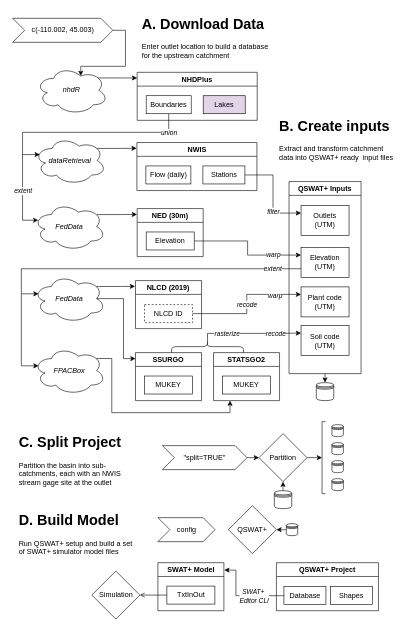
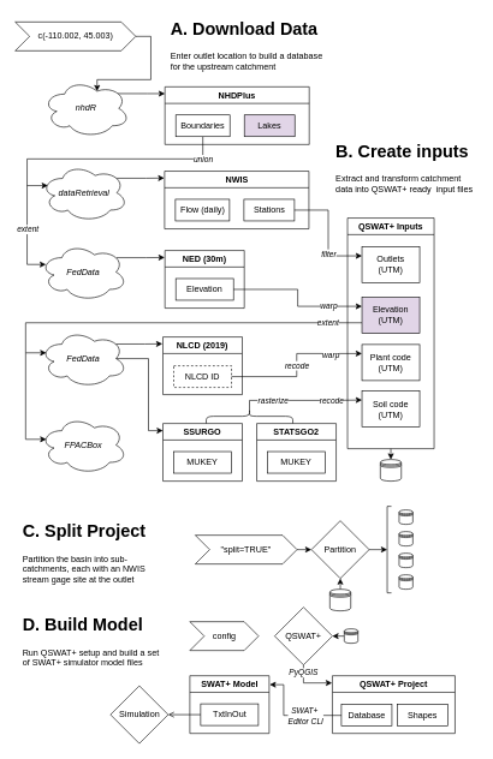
  <mxCell id="0" />
  <mxCell id="1" parent="0" />
  <mxCell id="2" style="edgeStyle=orthogonalEdgeStyle;rounded=0;orthogonalLoop=1;jettySize=auto;html=1;exitX=1;exitY=0.5;exitDx=0;exitDy=0;entryX=0.625;entryY=0.2;entryDx=0;entryDy=0;entryPerimeter=0;labelBackgroundColor=none;fontColor=default;" parent="1" source="3" target="5" edge="1"><mxGeometry relative="1" as="geometry"><Array as="points"><mxPoint x="208.5" y="50" /><mxPoint x="208.5" y="110" /><mxPoint x="134.5" y="110" /></Array></mxGeometry></mxCell>
  <mxCell id="3" value="&lt;div align=&quot;left&quot;&gt;c(-&lt;span style=&quot;background-color: initial; text-align: center;&quot; class=&quot;hljs-number&quot;&gt;110.002&lt;/span&gt;,&amp;nbsp;&lt;span style=&quot;background-color: initial; text-align: center;&quot;&gt;45.003&lt;/span&gt;&lt;span style=&quot;background-color: initial; text-align: center;&quot;&gt;)&lt;/span&gt;&lt;/div&gt;" style="shape=step;perimeter=stepPerimeter;whiteSpace=wrap;html=1;fixedSize=1;labelBackgroundColor=none;" parent="1" vertex="1"><mxGeometry x="20.5" y="30" width="167" height="40" as="geometry" /></mxCell>
  <mxCell id="4" style="edgeStyle=orthogonalEdgeStyle;rounded=0;orthogonalLoop=1;jettySize=auto;html=1;exitX=0.866;exitY=0.242;exitDx=0;exitDy=0;exitPerimeter=0;entryX=0;entryY=0.118;entryDx=0;entryDy=0;entryPerimeter=0;labelBackgroundColor=none;fontColor=default;" parent="1" source="5" edge="1"><mxGeometry relative="1" as="geometry"><mxPoint x="228" y="129.44" as="targetPoint" /></mxGeometry></mxCell>
  <mxCell id="5" value="&lt;div&gt;&lt;i&gt;nhdR&lt;/i&gt;&lt;br&gt;&lt;/div&gt;" style="ellipse;shape=cloud;whiteSpace=wrap;html=1;labelBackgroundColor=none;" parent="1" vertex="1"><mxGeometry x="59" y="110" width="120" height="80" as="geometry" /></mxCell>
  <mxCell id="6" style="edgeStyle=orthogonalEdgeStyle;rounded=0;orthogonalLoop=1;jettySize=auto;html=1;exitX=0.88;exitY=0.25;exitDx=0;exitDy=0;exitPerimeter=0;entryX=-0.003;entryY=0.122;entryDx=0;entryDy=0;entryPerimeter=0;labelBackgroundColor=none;fontColor=default;" parent="1" source="7" target="15" edge="1"><mxGeometry relative="1" as="geometry" /></mxCell>
  <mxCell id="7" value="&lt;div&gt;&lt;i&gt;FedData&lt;/i&gt;&lt;br&gt;&lt;/div&gt;" style="ellipse;shape=cloud;whiteSpace=wrap;html=1;labelBackgroundColor=none;" parent="1" vertex="1"><mxGeometry x="55.22" y="337" width="120" height="80" as="geometry" /></mxCell>
- <mxCell id="8" style="edgeStyle=orthogonalEdgeStyle;rounded=0;orthogonalLoop=1;jettySize=auto;html=1;exitX=0.871;exitY=0.248;exitDx=0;exitDy=0;exitPerimeter=0;entryX=0.25;entryY=1;entryDx=0;entryDy=0;labelBackgroundColor=none;fontColor=default;" parent="1" source="9" target="19" edge="1"><mxGeometry relative="1" as="geometry"><mxPoint x="175.22" y="617" as="sourcePoint" /><mxPoint x="367.72" y="675.659" as="targetPoint" /><Array as="points"><mxPoint x="185.72" y="597" /><mxPoint x="185.72" y="687" /><mxPoint x="382.72" y="687" /></Array></mxGeometry></mxCell>
  <mxCell id="9" value="&lt;div&gt;&lt;i&gt;FPACBox &lt;/i&gt;&lt;br&gt;&lt;/div&gt;" style="ellipse;shape=cloud;whiteSpace=wrap;html=1;labelBackgroundColor=none;" parent="1" vertex="1"><mxGeometry x="55.22" y="577" width="120" height="80" as="geometry" /></mxCell>
  <mxCell id="10" style="edgeStyle=orthogonalEdgeStyle;rounded=0;orthogonalLoop=1;jettySize=auto;html=1;exitX=0.871;exitY=0.248;exitDx=0;exitDy=0;exitPerimeter=0;entryX=-0.002;entryY=0.119;entryDx=0;entryDy=0;entryPerimeter=0;labelBackgroundColor=none;fontColor=default;" parent="1" source="11" target="28" edge="1"><mxGeometry relative="1" as="geometry" /></mxCell>
  <mxCell id="11" value="&lt;div&gt;&lt;i&gt;dataRetrieval&lt;/i&gt;&lt;br&gt;&lt;/div&gt;" style="ellipse;shape=cloud;whiteSpace=wrap;html=1;labelBackgroundColor=none;" parent="1" vertex="1"><mxGeometry x="56.25" y="227" width="120" height="80" as="geometry" /></mxCell>
  <mxCell id="12" value="&lt;h1&gt;A. Download Data&lt;br&gt;&lt;/h1&gt;&lt;p&gt;Enter outlet location to build a database for the upstream catchment&lt;/p&gt;&amp;nbsp;" style="text;html=1;strokeColor=none;fillColor=none;spacing=5;spacingTop=-20;whiteSpace=wrap;overflow=hidden;rounded=0;labelBackgroundColor=none;" parent="1" vertex="1"><mxGeometry x="230.5" y="20" width="230" height="90" as="geometry" /></mxCell>
  <mxCell id="13" value="NLCD (2019)" style="swimlane;whiteSpace=wrap;html=1;labelBackgroundColor=none;" parent="1" vertex="1"><mxGeometry x="225.22" y="467" width="110" height="80" as="geometry"><mxRectangle x="307.5" y="430" width="110" height="30" as="alternateBounds" /></mxGeometry></mxCell>
  <mxCell id="14" value="NLCD ID" style="rounded=0;whiteSpace=wrap;html=1;labelBackgroundColor=none;dashed=1;" parent="13" vertex="1"><mxGeometry x="15" y="40" width="80" height="30" as="geometry" /></mxCell>
  <mxCell id="15" value="NED (30m)" style="swimlane;whiteSpace=wrap;html=1;labelBackgroundColor=none;" parent="1" vertex="1"><mxGeometry x="228" y="347" width="110" height="80" as="geometry"><mxRectangle x="307.5" y="310" width="100" height="30" as="alternateBounds" /></mxGeometry></mxCell>
  <mxCell id="16" value="Elevation" style="rounded=0;whiteSpace=wrap;html=1;labelBackgroundColor=none;" parent="15" vertex="1"><mxGeometry x="15" y="39" width="80" height="30" as="geometry" /></mxCell>
  <mxCell id="17" value="SSURGO " style="swimlane;whiteSpace=wrap;html=1;labelBackgroundColor=none;" parent="1" vertex="1"><mxGeometry x="225.22" y="587" width="110" height="80" as="geometry"><mxRectangle x="307.5" y="550" width="90" height="30" as="alternateBounds" /></mxGeometry></mxCell>
  <mxCell id="18" value="MUKEY" style="rounded=0;whiteSpace=wrap;html=1;labelBackgroundColor=none;" parent="17" vertex="1"><mxGeometry x="15" y="39" width="80" height="30" as="geometry" /></mxCell>
  <mxCell id="19" value="STATSGO2 " style="swimlane;whiteSpace=wrap;html=1;labelBackgroundColor=none;" parent="1" vertex="1"><mxGeometry x="355.22" y="587" width="110" height="80" as="geometry"><mxRectangle x="441" y="543" width="100" height="30" as="alternateBounds" /></mxGeometry></mxCell>
  <mxCell id="20" value="MUKEY" style="rounded=0;whiteSpace=wrap;html=1;labelBackgroundColor=none;" parent="19" vertex="1"><mxGeometry x="15" y="39" width="80" height="30" as="geometry" /></mxCell>
  <mxCell id="21" style="edgeStyle=orthogonalEdgeStyle;rounded=0;orthogonalLoop=1;jettySize=auto;html=1;exitX=0.875;exitY=0.5;exitDx=0;exitDy=0;exitPerimeter=0;labelBackgroundColor=none;fontColor=default;" parent="1" source="23" edge="1"><mxGeometry relative="1" as="geometry"><mxPoint x="225.22" y="597" as="targetPoint" /><Array as="points"><mxPoint x="205.22" y="497" /><mxPoint x="205.22" y="597" /></Array></mxGeometry></mxCell>
  <mxCell id="22" style="edgeStyle=orthogonalEdgeStyle;rounded=0;orthogonalLoop=1;jettySize=auto;html=1;exitX=0.872;exitY=0.248;exitDx=0;exitDy=0;exitPerimeter=0;entryX=-0.007;entryY=0.12;entryDx=0;entryDy=0;entryPerimeter=0;labelBackgroundColor=none;fontColor=default;" parent="1" source="23" target="13" edge="1"><mxGeometry relative="1" as="geometry" /></mxCell>
  <mxCell id="23" value="&lt;div&gt;&lt;i&gt;FedData&lt;/i&gt;&lt;br&gt;&lt;/div&gt;" style="ellipse;shape=cloud;whiteSpace=wrap;html=1;labelBackgroundColor=none;" parent="1" vertex="1"><mxGeometry x="55.22" y="457" width="120" height="80" as="geometry" /></mxCell>
  <mxCell id="24" style="edgeStyle=orthogonalEdgeStyle;rounded=0;orthogonalLoop=1;jettySize=auto;html=1;exitX=0.1;exitY=0.5;exitDx=0;exitDy=0;exitPerimeter=0;entryX=0;entryY=0.25;entryDx=0;entryDy=0;" parent="1" source="27" target="36" edge="1"><mxGeometry relative="1" as="geometry"><Array as="points"><mxPoint x="345" y="555" /><mxPoint x="453" y="555" /></Array></mxGeometry></mxCell>
  <mxCell id="25" value="&lt;i&gt;recode&lt;/i&gt;" style="edgeLabel;html=1;align=center;verticalAlign=middle;resizable=0;points=[];" parent="24" vertex="1" connectable="0"><mxGeometry x="0.499" y="-1" relative="1" as="geometry"><mxPoint as="offset" /></mxGeometry></mxCell>
  <mxCell id="26" value="&lt;i&gt;rasterize&lt;/i&gt;" style="edgeLabel;html=1;align=center;verticalAlign=middle;resizable=0;points=[];" parent="24" vertex="1" connectable="0"><mxGeometry x="-0.33" relative="1" as="geometry"><mxPoint x="-11" as="offset" /></mxGeometry></mxCell>
  <mxCell id="27" value="" style="shape=curlyBracket;whiteSpace=wrap;html=1;rounded=1;flipH=1;labelPosition=right;verticalLabelPosition=middle;align=left;verticalAlign=middle;rotation=-90;labelBackgroundColor=none;" parent="1" vertex="1"><mxGeometry x="335.22" y="517" width="20" height="120" as="geometry" /></mxCell>
  <mxCell id="28" value="NWIS" style="swimlane;whiteSpace=wrap;html=1;labelBackgroundColor=none;" parent="1" vertex="1"><mxGeometry x="227.5" y="237" width="200" height="80" as="geometry"><mxRectangle x="307.5" y="670" width="70" height="30" as="alternateBounds" /></mxGeometry></mxCell>
  <mxCell id="29" value="Flow (daily)" style="rounded=0;whiteSpace=wrap;html=1;labelBackgroundColor=none;" parent="28" vertex="1"><mxGeometry x="15" y="39" width="75" height="30" as="geometry" /></mxCell>
  <mxCell id="30" value="Stations" style="rounded=0;whiteSpace=wrap;html=1;labelBackgroundColor=none;" parent="28" vertex="1"><mxGeometry x="110" y="39" width="70" height="30" as="geometry" /></mxCell>
  <mxCell id="31" value="" style="endArrow=classic;html=1;rounded=0;entryX=0.07;entryY=0.4;entryDx=0;entryDy=0;entryPerimeter=0;labelBackgroundColor=none;fontColor=default;" parent="1" target="23" edge="1"><mxGeometry width="50" height="50" relative="1" as="geometry"><mxPoint x="35.22" y="489" as="sourcePoint" /><mxPoint x="52.22" y="487" as="targetPoint" /></mxGeometry></mxCell>
  <mxCell id="32" value="QSWAT+ Inputs" style="swimlane;whiteSpace=wrap;html=1;labelBackgroundColor=none;" parent="1" vertex="1"><mxGeometry x="481" y="302" width="120" height="320" as="geometry"><mxRectangle x="587.5" y="320" width="130" height="30" as="alternateBounds" /></mxGeometry></mxCell>
  <mxCell id="33" value="&lt;div&gt;Outlets&lt;/div&gt;&lt;div&gt;(UTM)&lt;br&gt;&lt;/div&gt;" style="rounded=0;whiteSpace=wrap;html=1;labelBackgroundColor=none;" parent="32" vertex="1"><mxGeometry x="20" y="40" width="80" height="50" as="geometry" /></mxCell>
- <mxCell id="34" value="&lt;div&gt;Elevation (UTM)&lt;br&gt;&lt;/div&gt;" style="rounded=0;whiteSpace=wrap;html=1;labelBackgroundColor=none;" parent="32" vertex="1"><mxGeometry x="20" y="110" width="80" height="50" as="geometry" /></mxCell>
+ <mxCell id="34" value="&lt;div&gt;Elevation (UTM)&lt;br&gt;&lt;/div&gt;" style="rounded=0;whiteSpace=wrap;html=1;labelBackgroundColor=none;fillColor=#e1d5e7;" parent="32" vertex="1"><mxGeometry x="20" y="110" width="80" height="50" as="geometry" /></mxCell>
  <mxCell id="35" value="&lt;div&gt;Plant code (UTM)&lt;br&gt;&lt;/div&gt;" style="rounded=0;whiteSpace=wrap;html=1;labelBackgroundColor=none;" parent="32" vertex="1"><mxGeometry x="20" y="175.5" width="80" height="50" as="geometry" /></mxCell>
  <mxCell id="36" value="&lt;div&gt;Soil code (UTM)&lt;br&gt;&lt;/div&gt;" style="rounded=0;whiteSpace=wrap;html=1;labelBackgroundColor=none;" parent="32" vertex="1"><mxGeometry x="20" y="240" width="80" height="50" as="geometry" /></mxCell>
  <mxCell id="37" style="edgeStyle=orthogonalEdgeStyle;rounded=0;orthogonalLoop=1;jettySize=auto;html=1;entryX=0.07;entryY=0.4;entryDx=0;entryDy=0;entryPerimeter=0;labelBackgroundColor=none;fontColor=default;exitX=0;exitY=0.706;exitDx=0;exitDy=0;exitPerimeter=0;" parent="1" source="34" target="9" edge="1"><mxGeometry relative="1" as="geometry"><mxPoint x="415.22" y="464.606" as="targetPoint" /><mxPoint x="477" y="447" as="sourcePoint" /><Array as="points"><mxPoint x="35" y="447" /><mxPoint x="35" y="609" /></Array></mxGeometry></mxCell>
  <mxCell id="38" value="&lt;i&gt;extent&lt;/i&gt;" style="edgeLabel;html=1;align=center;verticalAlign=middle;resizable=0;points=[];" parent="37" vertex="1" connectable="0"><mxGeometry x="-0.858" relative="1" as="geometry"><mxPoint x="-1" as="offset" /></mxGeometry></mxCell>
  <mxCell id="39" style="edgeStyle=orthogonalEdgeStyle;rounded=0;orthogonalLoop=1;jettySize=auto;html=1;entryX=0.066;entryY=0.368;entryDx=0;entryDy=0;entryPerimeter=0;exitX=0.5;exitY=1;exitDx=0;exitDy=0;labelBackgroundColor=none;fontColor=default;" parent="1" source="52" target="7" edge="1"><mxGeometry relative="1" as="geometry"><mxPoint x="16.719" y="310" as="targetPoint" /><mxPoint x="280.5" y="220" as="sourcePoint" /><Array as="points"><mxPoint x="280" y="220" /><mxPoint x="37" y="220" /><mxPoint x="37" y="366" /></Array></mxGeometry></mxCell>
  <mxCell id="40" value="&lt;i&gt;extent&lt;/i&gt;" style="edgeLabel;html=1;align=center;verticalAlign=middle;resizable=0;points=[];" parent="39" vertex="1" connectable="0"><mxGeometry x="-0.641" relative="1" as="geometry"><mxPoint x="-194" y="97" as="offset" /></mxGeometry></mxCell>
  <mxCell id="41" value="&lt;i&gt;union&lt;/i&gt;" style="edgeLabel;html=1;align=center;verticalAlign=middle;resizable=0;points=[];" parent="39" vertex="1" connectable="0"><mxGeometry x="-0.863" y="1" relative="1" as="geometry"><mxPoint y="-1" as="offset" /></mxGeometry></mxCell>
  <mxCell id="42" value="QSWAT+ Project" style="swimlane;whiteSpace=wrap;html=1;labelBackgroundColor=none;" parent="1" vertex="1"><mxGeometry x="460" y="937" width="170" height="80" as="geometry"><mxRectangle x="507.5" y="1000" width="130" height="30" as="alternateBounds" /></mxGeometry></mxCell>
  <mxCell id="43" value="Shapes" style="rounded=0;whiteSpace=wrap;html=1;labelBackgroundColor=none;" parent="42" vertex="1"><mxGeometry x="90" y="40" width="70" height="30" as="geometry" /></mxCell>
  <mxCell id="44" value="Database" style="rounded=0;whiteSpace=wrap;html=1;labelBackgroundColor=none;" parent="42" vertex="1"><mxGeometry x="12.5" y="40" width="70" height="30" as="geometry" /></mxCell>
  <mxCell id="45" value="config" style="shape=step;perimeter=stepPerimeter;whiteSpace=wrap;html=1;fixedSize=1;labelBackgroundColor=none;" parent="1" vertex="1"><mxGeometry x="262.5" y="862" width="95.25" height="40" as="geometry" /></mxCell>
  <mxCell id="46" style="edgeStyle=orthogonalEdgeStyle;rounded=0;orthogonalLoop=1;jettySize=auto;html=1;exitX=1;exitY=0.5;exitDx=0;exitDy=0;entryX=0;entryY=0.5;entryDx=0;entryDy=0;labelBackgroundColor=none;fontColor=default;" parent="1" source="47" target="50" edge="1"><mxGeometry relative="1" as="geometry" /></mxCell>
  <mxCell id="47" value="&lt;div align=&quot;left&quot;&gt;&quot;split=TRUE&quot;&lt;br&gt;&lt;/div&gt;" style="shape=step;perimeter=stepPerimeter;whiteSpace=wrap;html=1;fixedSize=1;labelBackgroundColor=none;" parent="1" vertex="1"><mxGeometry x="270" y="742" width="141" height="40" as="geometry" /></mxCell>
  <mxCell id="48" value="&lt;h1&gt;B. Create inputs&lt;br&gt;&lt;/h1&gt;&lt;p&gt;Extract and transform catchment data into QSWAT+ ready&amp;nbsp; input files&lt;br&gt;&lt;/p&gt;&amp;nbsp;" style="text;html=1;strokeColor=none;fillColor=none;spacing=5;spacingTop=-20;whiteSpace=wrap;overflow=hidden;rounded=0;labelBackgroundColor=none;" parent="1" vertex="1"><mxGeometry x="459.5" y="190" width="201" height="90" as="geometry" /></mxCell>
  <mxCell id="49" style="edgeStyle=orthogonalEdgeStyle;rounded=0;orthogonalLoop=1;jettySize=auto;html=1;exitX=1;exitY=0.5;exitDx=0;exitDy=0;entryX=0.5;entryY=1;entryDx=0;entryDy=0;labelBackgroundColor=none;fontColor=default;" parent="1" source="50" target="60" edge="1"><mxGeometry relative="1" as="geometry"><mxPoint x="528.5" y="762" as="targetPoint" /></mxGeometry></mxCell>
  <mxCell id="50" value="Partition" style="rhombus;whiteSpace=wrap;html=1;labelBackgroundColor=none;" parent="1" vertex="1"><mxGeometry x="431" y="722" width="80" height="80" as="geometry" /></mxCell>
  <mxCell id="51" value="NHDPlus" style="swimlane;whiteSpace=wrap;html=1;labelBackgroundColor=none;" parent="1" vertex="1"><mxGeometry x="228" y="120" width="200" height="80" as="geometry"><mxRectangle x="307.5" y="190" width="90" height="30" as="alternateBounds" /></mxGeometry></mxCell>
  <mxCell id="52" value="Boundaries" style="rounded=0;whiteSpace=wrap;html=1;labelBackgroundColor=none;" parent="51" vertex="1"><mxGeometry x="15" y="39" width="75" height="30" as="geometry" /></mxCell>
  <mxCell id="53" value="Lakes" style="rounded=0;whiteSpace=wrap;html=1;labelBackgroundColor=none;fillColor=#e1d5e7;" parent="51" vertex="1"><mxGeometry x="110" y="39" width="70" height="30" as="geometry" /></mxCell>
  <mxCell id="54" value="&lt;h1&gt;C. Split Project&lt;br&gt;&lt;/h1&gt;&lt;p&gt;Partition the basin into sub-catchments, each with an NWIS stream gage site at the outlet&lt;br&gt;&lt;/p&gt;&amp;nbsp;" style="text;html=1;strokeColor=none;fillColor=none;spacing=5;spacingTop=-20;whiteSpace=wrap;overflow=hidden;rounded=0;labelBackgroundColor=none;" parent="1" vertex="1"><mxGeometry x="26" y="717" width="211" height="100" as="geometry" /></mxCell>
  <mxCell id="55" value="&lt;h1&gt;D. Build Model&lt;br&gt;&lt;/h1&gt;&lt;p&gt;Run QSWAT+ setup and build a set of SWAT+ simulator model files&lt;br&gt;&lt;/p&gt;&amp;nbsp;" style="text;html=1;strokeColor=none;fillColor=none;spacing=5;spacingTop=-20;whiteSpace=wrap;overflow=hidden;rounded=0;labelBackgroundColor=none;" parent="1" vertex="1"><mxGeometry x="26" y="847" width="206.5" height="90" as="geometry" /></mxCell>
  <mxCell id="56" value="" style="shape=datastore;whiteSpace=wrap;html=1;labelBackgroundColor=none;" parent="1" vertex="1"><mxGeometry x="552.5" y="707" width="19" height="20" as="geometry" /></mxCell>
  <mxCell id="57" value="" style="shape=datastore;whiteSpace=wrap;html=1;labelBackgroundColor=none;" parent="1" vertex="1"><mxGeometry x="552.5" y="737" width="19" height="20" as="geometry" /></mxCell>
  <mxCell id="58" value="" style="shape=datastore;whiteSpace=wrap;html=1;labelBackgroundColor=none;" parent="1" vertex="1"><mxGeometry x="552.5" y="797" width="19" height="20" as="geometry" /></mxCell>
  <mxCell id="59" value="" style="shape=datastore;whiteSpace=wrap;html=1;labelBackgroundColor=none;" parent="1" vertex="1"><mxGeometry x="552.5" y="767" width="19" height="20" as="geometry" /></mxCell>
  <mxCell id="60" value="" style="shape=partialRectangle;whiteSpace=wrap;html=1;bottom=1;right=1;left=1;top=0;fillColor=none;routingCenterX=-0.5;rotation=90;labelBackgroundColor=none;" parent="1" vertex="1"><mxGeometry x="478.5" y="759.5" width="120" height="5" as="geometry" /></mxCell>
  <mxCell id="61" value="SWAT+ Model" style="swimlane;whiteSpace=wrap;html=1;labelBackgroundColor=none;" parent="1" vertex="1"><mxGeometry x="262.5" y="937" width="110" height="80" as="geometry"><mxRectangle x="310" y="1000" width="120" height="30" as="alternateBounds" /></mxGeometry></mxCell>
  <mxCell id="62" value="TxtInOut" style="rounded=0;whiteSpace=wrap;html=1;labelBackgroundColor=none;" parent="61" vertex="1"><mxGeometry x="15" y="39" width="80" height="30" as="geometry" /></mxCell>
  <mxCell id="63" style="edgeStyle=orthogonalEdgeStyle;rounded=0;orthogonalLoop=1;jettySize=auto;html=1;exitX=0;exitY=0.5;exitDx=0;exitDy=0;entryX=1;entryY=0.5;entryDx=0;entryDy=0;labelBackgroundColor=none;fontColor=default;" parent="1" target="66" edge="1"><mxGeometry relative="1" as="geometry"><mxPoint x="476.5" y="882" as="sourcePoint" /></mxGeometry></mxCell>
+ <mxCell id="64" style="edgeStyle=orthogonalEdgeStyle;rounded=0;orthogonalLoop=1;jettySize=auto;html=1;exitX=0.5;exitY=1;exitDx=0;exitDy=0;entryX=-0.003;entryY=0.125;entryDx=0;entryDy=0;entryPerimeter=0;labelBackgroundColor=none;fontColor=default;" parent="1" source="66" target="42" edge="1"><mxGeometry relative="1" as="geometry" /></mxCell>
+ <mxCell id="65" value="&lt;i&gt;PyQGIS&lt;/i&gt;" style="edgeLabel;html=1;align=center;verticalAlign=middle;resizable=0;points=[];" parent="64" vertex="1" connectable="0"><mxGeometry x="-0.69" y="-1" relative="1" as="geometry"><mxPoint as="offset" /></mxGeometry></mxCell>
  <mxCell id="66" value="&lt;div&gt;QSWAT+&lt;br&gt;&lt;/div&gt;" style="rhombus;whiteSpace=wrap;html=1;labelBackgroundColor=none;" parent="1" vertex="1"><mxGeometry x="380" y="842" width="80" height="80" as="geometry" /></mxCell>
  <mxCell id="67" style="edgeStyle=orthogonalEdgeStyle;rounded=0;orthogonalLoop=1;jettySize=auto;html=1;entryX=0.5;entryY=0;entryDx=0;entryDy=0;labelBackgroundColor=none;fontColor=default;exitX=0.5;exitY=1;exitDx=0;exitDy=0;" parent="1" source="32" target="68" edge="1"><mxGeometry relative="1" as="geometry"><mxPoint x="537" y="627" as="sourcePoint" /><Array as="points" /></mxGeometry></mxCell>
  <mxCell id="68" value="" style="shape=datastore;whiteSpace=wrap;html=1;labelBackgroundColor=none;" parent="1" vertex="1"><mxGeometry x="526.5" y="637" width="29" height="30" as="geometry" /></mxCell>
  <mxCell id="69" style="edgeStyle=orthogonalEdgeStyle;rounded=0;orthogonalLoop=1;jettySize=auto;html=1;exitX=0.5;exitY=0;exitDx=0;exitDy=0;entryX=0.5;entryY=1;entryDx=0;entryDy=0;labelBackgroundColor=none;fontColor=default;" parent="1" source="70" target="50" edge="1"><mxGeometry relative="1" as="geometry" /></mxCell>
  <mxCell id="70" value="" style="shape=datastore;whiteSpace=wrap;html=1;labelBackgroundColor=none;" parent="1" vertex="1"><mxGeometry x="456.5" y="817" width="29" height="30" as="geometry" /></mxCell>
  <mxCell id="71" value="" style="shape=datastore;whiteSpace=wrap;html=1;labelBackgroundColor=none;" parent="1" vertex="1"><mxGeometry x="476.5" y="872" width="19" height="20" as="geometry" /></mxCell>
  <mxCell id="72" style="edgeStyle=orthogonalEdgeStyle;rounded=0;orthogonalLoop=1;jettySize=auto;html=1;exitX=0;exitY=0.5;exitDx=0;exitDy=0;entryX=1.006;entryY=0.155;entryDx=0;entryDy=0;entryPerimeter=0;labelBackgroundColor=none;fontColor=default;" parent="1" source="44" target="61" edge="1"><mxGeometry relative="1" as="geometry"><Array as="points"><mxPoint x="392.5" y="992" /><mxPoint x="392.5" y="949" /></Array></mxGeometry></mxCell>
  <mxCell id="73" value="&lt;div&gt;&lt;i&gt;SWAT+&amp;nbsp;&lt;/i&gt;&lt;/div&gt;&lt;div&gt;&lt;i&gt;Editor CLI&lt;/i&gt;&lt;/div&gt;" style="edgeLabel;html=1;align=center;verticalAlign=middle;resizable=0;points=[];" parent="72" vertex="1" connectable="0"><mxGeometry x="-0.295" relative="1" as="geometry"><mxPoint as="offset" /></mxGeometry></mxCell>
  <mxCell id="74" value="&lt;div&gt;Simulation&lt;br&gt;&lt;/div&gt;" style="rhombus;whiteSpace=wrap;html=1;labelBackgroundColor=none;" parent="1" vertex="1"><mxGeometry x="152.5" y="951" width="80" height="80" as="geometry" /></mxCell>
  <mxCell id="75" style="edgeStyle=orthogonalEdgeStyle;rounded=0;orthogonalLoop=1;jettySize=auto;html=1;exitX=0;exitY=0.5;exitDx=0;exitDy=0;entryX=1;entryY=0.5;entryDx=0;entryDy=0;labelBackgroundColor=none;fontColor=default;endArrow=open;" parent="1" source="62" target="74" edge="1"><mxGeometry relative="1" as="geometry" /></mxCell>
  <mxCell id="76" value="" style="endArrow=classic;html=1;rounded=0;entryX=0.07;entryY=0.4;entryDx=0;entryDy=0;entryPerimeter=0;labelBackgroundColor=none;fontColor=default;" parent="1" edge="1"><mxGeometry width="50" height="50" relative="1" as="geometry"><mxPoint x="37" y="257" as="sourcePoint" /><mxPoint x="65.78" y="257" as="targetPoint" /></mxGeometry></mxCell>
  <mxCell id="77" style="edgeStyle=orthogonalEdgeStyle;rounded=0;orthogonalLoop=1;jettySize=auto;html=1;exitX=1;exitY=0.5;exitDx=0;exitDy=0;entryX=0;entryY=0.25;entryDx=0;entryDy=0;" parent="1" source="30" target="33" edge="1"><mxGeometry relative="1" as="geometry" /></mxCell>
  <mxCell id="78" value="&lt;i&gt;filter&lt;/i&gt;" style="edgeLabel;html=1;align=center;verticalAlign=middle;resizable=0;points=[];" parent="77" vertex="1" connectable="0"><mxGeometry x="0.357" relative="1" as="geometry"><mxPoint as="offset" /></mxGeometry></mxCell>
  <mxCell id="79" style="edgeStyle=orthogonalEdgeStyle;rounded=0;orthogonalLoop=1;jettySize=auto;html=1;exitX=1;exitY=0.5;exitDx=0;exitDy=0;entryX=0;entryY=0.25;entryDx=0;entryDy=0;" parent="1" source="16" target="34" edge="1"><mxGeometry relative="1" as="geometry" /></mxCell>
  <mxCell id="80" value="&lt;i&gt;warp&lt;/i&gt;" style="edgeLabel;html=1;align=center;verticalAlign=middle;resizable=0;points=[];" parent="79" vertex="1" connectable="0"><mxGeometry x="0.538" y="1" relative="1" as="geometry"><mxPoint as="offset" /></mxGeometry></mxCell>
  <mxCell id="81" style="edgeStyle=orthogonalEdgeStyle;rounded=0;orthogonalLoop=1;jettySize=auto;html=1;exitX=1;exitY=0.5;exitDx=0;exitDy=0;entryX=0;entryY=0.25;entryDx=0;entryDy=0;" parent="1" source="14" target="35" edge="1"><mxGeometry relative="1" as="geometry" /></mxCell>
  <mxCell id="82" value="&lt;i&gt;warp&lt;/i&gt;" style="edgeLabel;html=1;align=center;verticalAlign=middle;resizable=0;points=[];" parent="81" vertex="1" connectable="0"><mxGeometry x="0.586" y="-1" relative="1" as="geometry"><mxPoint as="offset" /></mxGeometry></mxCell>
  <mxCell id="83" value="&lt;i&gt;recode&lt;/i&gt;" style="edgeLabel;html=1;align=center;verticalAlign=middle;resizable=0;points=[];" parent="81" vertex="1" connectable="0"><mxGeometry x="-0.003" relative="1" as="geometry"><mxPoint as="offset" /></mxGeometry></mxCell>
